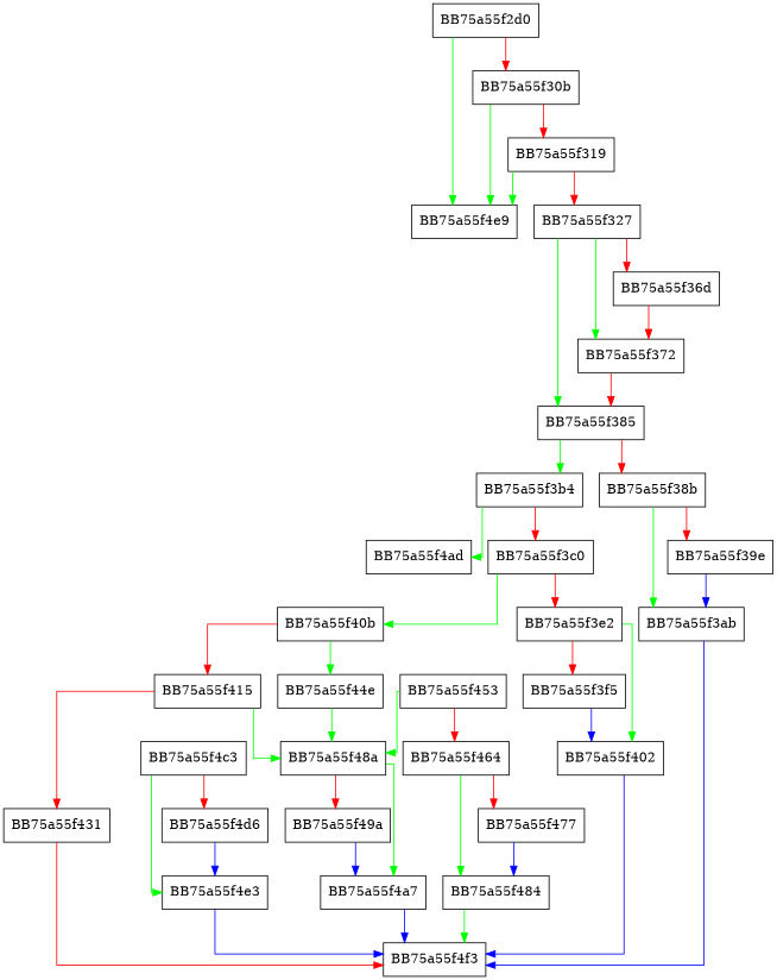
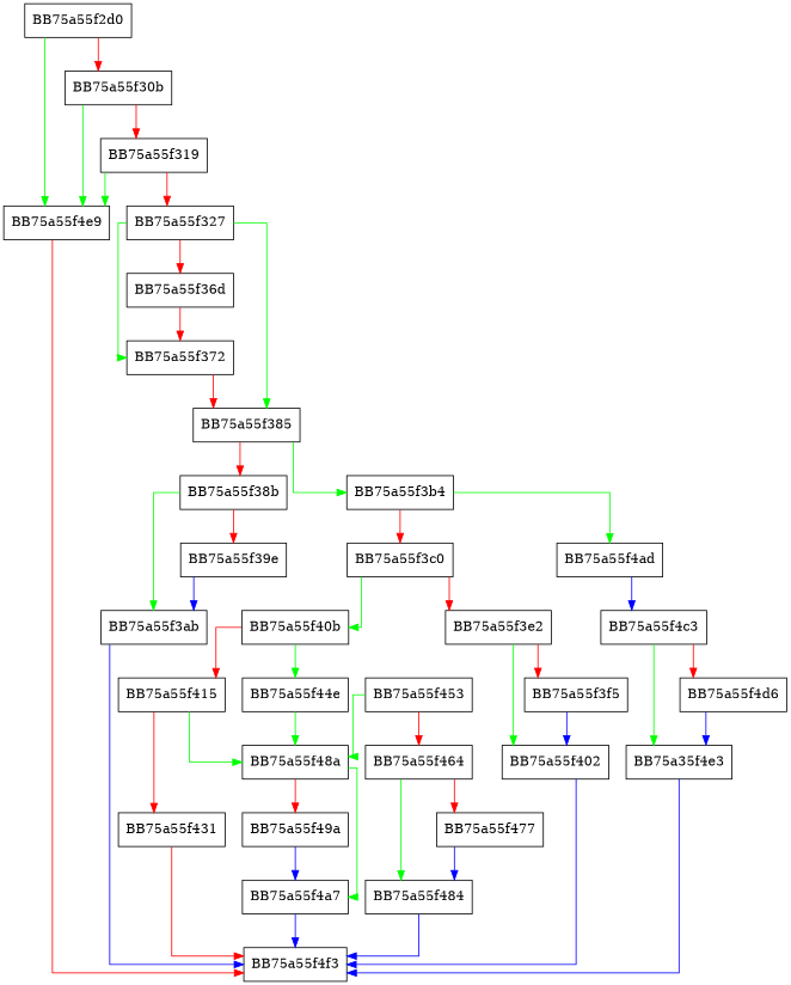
  digraph {
    splines=ortho
    node [shape=box]
    edge [color=red]
    BB75a55f2d0
    BB75a55f4e9
    BB75a55f30b
    BB75a55f4f3
    BB75a55f319
    BB75a55f327
    BB75a55f372
    BB75a55f36d
    BB75a55f385
    BB75a55f3b4
    BB75a55f38b
    BB75a55f4ad
    BB75a55f3c0
    BB75a55f3ab
    BB75a55f39e
    BB75a55f4c3
    BB75a55f40b
    BB75a55f3e2
-   BB75a55f4e3
+   BB75a55f4e3 [label=BB75a35f4e3]
    BB75a55f4d6
    BB75a55f44e
    BB75a55f415
    BB75a55f402
    BB75a55f3f5
    BB75a55f48a
    BB75a55f431
    BB75a55f4a7
    BB75a55f49a
    BB75a55f453
    BB75a55f464
    BB75a55f484
    BB75a55f477
    BB75a55f2d0 -> BB75a55f4e9 [color=green]
    BB75a55f2d0 -> BB75a55f30b
+   BB75a55f4e9 -> BB75a55f4f3
    BB75a55f30b -> BB75a55f4e9 [color=green]
    BB75a55f30b -> BB75a55f319
    BB75a55f319 -> BB75a55f4e9 [color=green]
    BB75a55f319 -> BB75a55f327
    BB75a55f327 -> BB75a55f372 [color=green]
    BB75a55f327 -> BB75a55f36d
    BB75a55f327 -> BB75a55f385 [color=green]
    BB75a55f372 -> BB75a55f385
    BB75a55f36d -> BB75a55f372
    BB75a55f385 -> BB75a55f3b4 [color=green]
    BB75a55f385 -> BB75a55f38b
    BB75a55f3b4 -> BB75a55f4ad [color=green]
    BB75a55f3b4 -> BB75a55f3c0
    BB75a55f38b -> BB75a55f3ab [color=green]
    BB75a55f38b -> BB75a55f39e
+   BB75a55f4ad -> BB75a55f4c3 [color=blue]
    BB75a55f3c0 -> BB75a55f40b [color=green]
    BB75a55f3c0 -> BB75a55f3e2
    BB75a55f3ab -> BB75a55f4f3 [color=blue]
    BB75a55f39e -> BB75a55f3ab [color=blue]
    BB75a55f4c3 -> BB75a55f4e3 [color=green]
    BB75a55f4c3 -> BB75a55f4d6
    BB75a55f40b -> BB75a55f44e [color=green]
    BB75a55f40b -> BB75a55f415
    BB75a55f3e2 -> BB75a55f402 [color=green]
    BB75a55f3e2 -> BB75a55f3f5
    BB75a55f4e3 -> BB75a55f4f3 [color=blue]
    BB75a55f4d6 -> BB75a55f4e3 [color=blue]
    BB75a55f44e -> BB75a55f48a [color=green]
    BB75a55f415 -> BB75a55f48a [color=green]
    BB75a55f415 -> BB75a55f431
    BB75a55f402 -> BB75a55f4f3 [color=blue]
    BB75a55f3f5 -> BB75a55f402 [color=blue]
    BB75a55f48a -> BB75a55f4a7 [color=green]
    BB75a55f48a -> BB75a55f49a
    BB75a55f431 -> BB75a55f4f3
    BB75a55f4a7 -> BB75a55f4f3 [color=blue]
    BB75a55f49a -> BB75a55f4a7 [color=blue]
    BB75a55f453 -> BB75a55f48a [color=green]
    BB75a55f453 -> BB75a55f464
    BB75a55f464 -> BB75a55f484 [color=green]
    BB75a55f464 -> BB75a55f477
-   BB75a55f484 -> BB75a55f4f3 [color=green]
+   BB75a55f484 -> BB75a55f4f3 [color=blue]
    BB75a55f477 -> BB75a55f484 [color=blue]
  }
